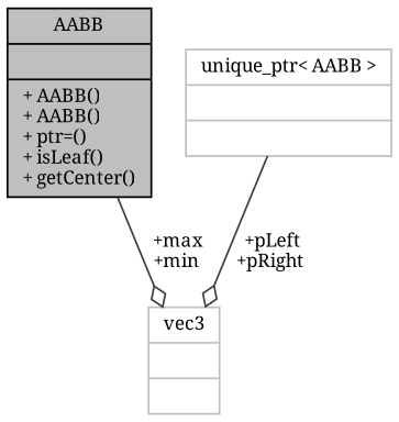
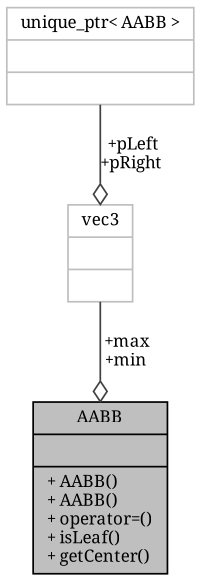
  digraph {
    fontname="Noto Serif"
    node [color=grey75 fillcolor=white fontname="Noto Serif" fontsize=10 shape=record style=filled]
    edge [arrowhead=odiamond color=grey25 fontname="Noto Serif" fontsize=10 labelfontname=Helvetica labelfontsize=10 style=solid]
-   n1 [color=black fillcolor=grey75 fontcolor=black height=0.2 label="{AABB\n||+ AABB()\l+ AABB()\l+ ptr=()\l+ isLeaf()\l+ getCenter()\l}" width=0.4]
+   n1 [color=black fillcolor=grey75 fontcolor=black height=0.2 label="{AABB\n||+ AABB()\l+ AABB()\l+ operator=()\l+ isLeaf()\l+ getCenter()\l}" width=0.4]
    n2 [height=0.2 label="{unique_ptr\< AABB \>\n||}" width=0.4]
    n3 [height=0.2 label="{vec3\n||}" width=0.4]
    n2 -> n3 [label=" +pLeft\n+pRight"]
-   n1 -> n3 [label=" +max\n+min"]
+   n3 -> n1 [label=" +max\n+min"]
  }
